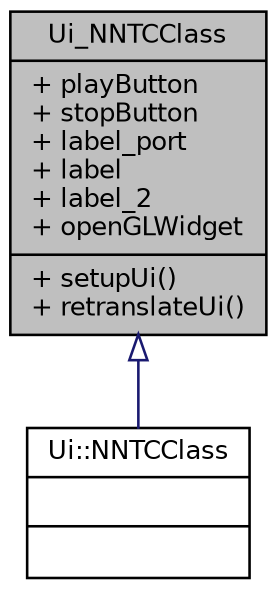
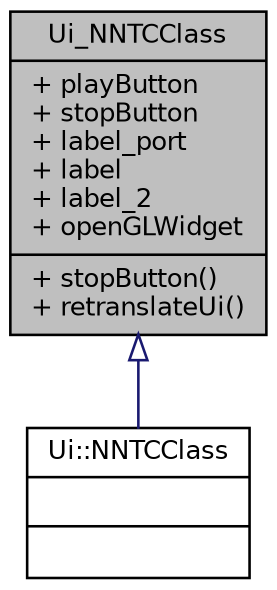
  digraph {
    node [color=black fontname=Helvetica fontsize=10 shape=record style=filled]
-   n1 [fillcolor=grey75 fontcolor=black height=0.2 label="{Ui_NNTCClass\n|+ playButton\l+ stopButton\l+ label_port\l+ label\l+ label_2\l+ openGLWidget\l|+ setupUi()\l+ retranslateUi()\l}" width=0.4]
+   n1 [fillcolor=grey75 fontcolor=black height=0.2 label="{Ui_NNTCClass\n|+ playButton\l+ stopButton\l+ label_port\l+ label\l+ label_2\l+ openGLWidget\l|+ stopButton()\l+ retranslateUi()\l}" width=0.4]
    n2 [fillcolor=white height=0.2 label="{Ui::NNTCClass\n||}" width=0.4]
    n1 -> n2 [arrowtail=onormal color=midnightblue dir=back fontname=Helvetica fontsize=10 labelfontname=Helvetica labelfontsize=10 style=solid]
  }
